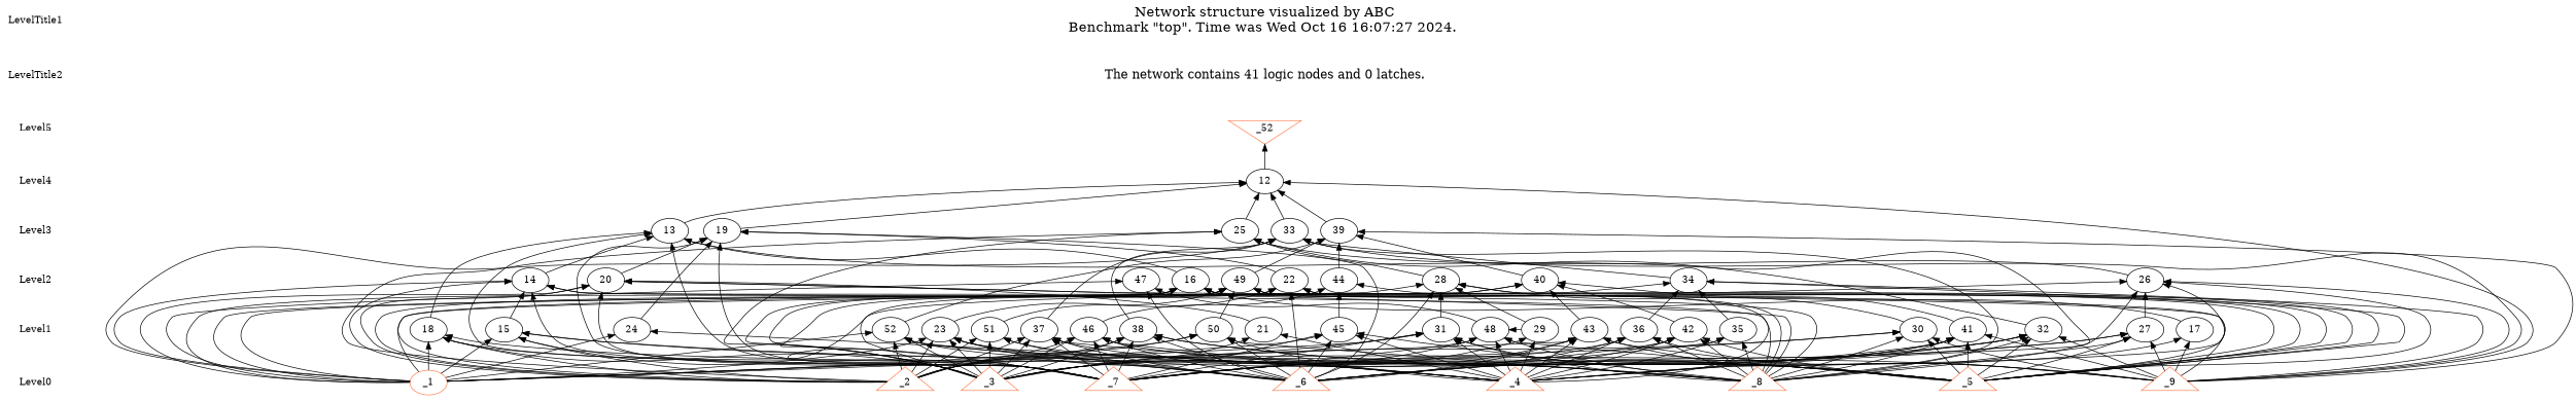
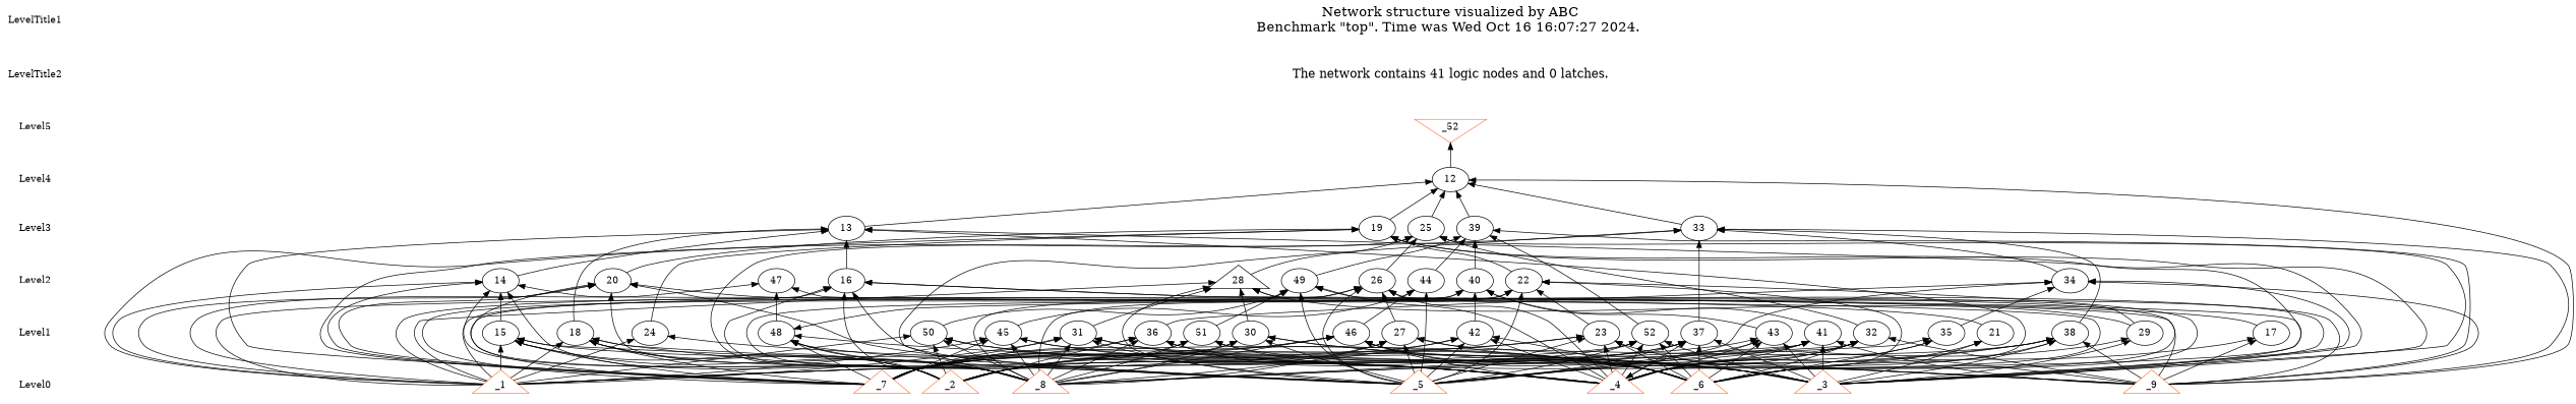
  digraph {
    node [shape=ellipse]
    edge [dir=back style=solid]
    LevelTitle1 [shape=plaintext]
    LevelTitle2 [shape=plaintext]
    Level5 [shape=plaintext]
    Level4 [shape=plaintext]
    Level3 [shape=plaintext]
    Level2 [shape=plaintext]
    Level1 [shape=plaintext]
    Level0 [shape=plaintext]
    n9 [fontname="Times-Roman" fontsize=20 label="Network structure visualized by ABC\nBenchmark \"top\". Time was Wed Oct 16 16:07:27 2024. " shape=plaintext]
    n10 [fontname="Times-Roman" fontsize=18 label="The network contains 41 logic nodes and 0 latches.\n" shape=plaintext]
    n11 [color=coral fillcolor=coral label=_52 shape=invtriangle]
    n12 [label="12\n"]
    n13 [label="13\n"]
    n14 [label="19\n"]
    n15 [label="25\n"]
    n16 [label="33\n"]
    n17 [label="39\n"]
    n18 [label="14\n"]
    n19 [label="16\n"]
    n20 [label="20\n"]
    n21 [label="22\n"]
    n22 [label="26\n"]
-   n23 [label="28\n"]
+   n23 [label="28\n" shape=triangle]
    n24 [label="34\n"]
    n25 [label="40\n"]
    n26 [label="44\n"]
    n27 [label="47\n"]
    n28 [label="49\n"]
    n29 [label="15\n"]
    n30 [label="17\n"]
    n31 [label="18\n"]
    n32 [label="21\n"]
    n33 [label="23\n"]
    n34 [label="24\n"]
    n35 [label="27\n"]
    n36 [label="29\n"]
    n37 [label="30\n"]
    n38 [label="31\n"]
    n39 [label="32\n"]
    n40 [label="35\n"]
    n41 [label="36\n"]
    n42 [label="37\n"]
    n43 [label="38\n"]
    n44 [label="41\n"]
    n45 [label="42\n"]
    n46 [label="43\n"]
    n47 [label="45\n"]
    n48 [label="46\n"]
    n49 [label="48\n"]
    n50 [label="50\n"]
    n51 [label="51\n"]
    n52 [label="52\n"]
    n53 [color=coral fillcolor=coral label=_9 shape=triangle]
    n54 [color=coral fillcolor=coral label=_8 shape=triangle]
    n55 [color=coral fillcolor=coral label=_7 shape=triangle]
    n56 [color=coral fillcolor=coral label=_6 shape=triangle]
    n57 [color=coral fillcolor=coral label=_5 shape=triangle]
    n58 [color=coral fillcolor=coral label=_4 shape=triangle]
    n59 [color=coral fillcolor=coral label=_3 shape=triangle]
    n60 [color=coral fillcolor=coral label=_2 shape=triangle]
-   n61 [color=coral fillcolor=coral label=_1]
+   n61 [color=coral fillcolor=coral label=_1 shape=triangle]
    subgraph sub_1 {
      LevelTitle1
      LevelTitle2
      Level5
      Level4
      Level3
      Level2
      Level1
      Level0
    }
    subgraph sub_2 {
      rank=same
      LevelTitle1
      n9
    }
    subgraph sub_3 {
      rank=same
      LevelTitle2
      n10
    }
    subgraph sub_4 {
      rank=same
      Level5
      n11
    }
    subgraph sub_5 {
      rank=same
      Level4
      n12
    }
    subgraph sub_6 {
      rank=same
      Level3
      n13
      n14
      n15
      n16
      n17
    }
    subgraph sub_7 {
      rank=same
      Level2
      n18
      n19
      n20
      n21
      n22
      n23
      n24
      n25
      n26
      n27
      n28
    }
    subgraph sub_8 {
      rank=same
      Level1
      n29
      n30
      n31
      n32
      n33
      n34
      n35
      n36
      n37
      n38
      n39
      n40
      n41
      n42
      n43
      n44
      n45
      n46
      n47
      n48
      n49
      n50
      n51
      n52
    }
    subgraph sub_9 {
      rank=same
      Level0
      n53
      n54
      n55
      n56
      n57
      n58
      n59
      n60
      n61
    }
    LevelTitle1 -> LevelTitle2 [style=invis]
    LevelTitle2 -> Level5 [style=invis]
    Level5 -> Level4 [style=invis]
    Level4 -> Level3 [style=invis]
    Level3 -> Level2 [style=invis]
    Level2 -> Level1 [style=invis]
    Level1 -> Level0 [style=invis]
    n9 -> n10 [style=invis]
    n10 -> n11 [style=invis]
    n11 -> n12
    n12 -> n13
    n12 -> n14
    n12 -> n15
    n12 -> n16
    n12 -> n17
    n12 -> n53
    n13 -> n18
    n13 -> n19
    n13 -> n31
    n13 -> n55
    n13 -> n58
    n13 -> n59
    n14 -> n20
    n14 -> n21
    n14 -> n34
    n14 -> n55
    n14 -> n56
    n14 -> n59
    n15 -> n22
    n15 -> n23
    n15 -> n39
    n15 -> n59
    n15 -> n60
    n16 -> n24
    n16 -> n42
    n16 -> n43
    n16 -> n53
    n16 -> n54
    n16 -> n61
    n17 -> n25
    n17 -> n26
    n17 -> n28
    n17 -> n52
    n17 -> n53
    n18 -> n29
    n18 -> n53
    n18 -> n54
    n18 -> n55
    n18 -> n60
    n18 -> n61
    n19 -> n30
    n19 -> n54
    n19 -> n57
    n19 -> n59
    n19 -> n60
    n19 -> n61
    n20 -> n32
    n20 -> n54
    n20 -> n55
    n20 -> n57
    n20 -> n60
    n20 -> n61
    n21 -> n33
    n21 -> n54
    n21 -> n55
    n21 -> n56
    n21 -> n57
+   n21 -> n58
    n22 -> n35
    n22 -> n53
    n22 -> n54
    n22 -> n57
    n22 -> n58
    n22 -> n61
    n23 -> n36
    n23 -> n37
    n23 -> n38
    n23 -> n56
    n23 -> n57
    n23 -> n61
    n24 -> n40
    n24 -> n41
    n24 -> n53
    n24 -> n57
    n24 -> n59
    n25 -> n44
    n25 -> n45
    n25 -> n46
    n25 -> n60
    n25 -> n61
    n26 -> n47
    n26 -> n48
    n26 -> n57
    n27 -> n49
    n27 -> n56
    n27 -> n61
    n28 -> n50
    n28 -> n51
    n28 -> n55
    n28 -> n57
    n28 -> n58
    n28 -> n59
+   n29 -> n54
    n29 -> n55
    n29 -> n56
    n29 -> n57
    n29 -> n60
    n29 -> n61
    n30 -> n53
    n30 -> n56
    n31 -> n54
    n31 -> n55
+   n31 -> n57
    n31 -> n59
    n31 -> n60
    n31 -> n61
    n32 -> n58
    n32 -> n59
    n33 -> n56
    n33 -> n57
    n33 -> n58
    n33 -> n59
    n33 -> n60
    n33 -> n61
    n34 -> n58
    n34 -> n61
    n35 -> n53
    n35 -> n54
    n35 -> n55
    n35 -> n56
    n35 -> n57
    n36 -> n58
    n36 -> n59
    n37 -> n53
    n37 -> n54
    n37 -> n55
    n37 -> n57
    n37 -> n59
    n38 -> n54
    n38 -> n55
    n38 -> n57
    n38 -> n58
    n38 -> n59
    n38 -> n61
    n39 -> n53
    n39 -> n54
    n39 -> n55
    n39 -> n56
    n39 -> n57
    n39 -> n58
    n40 -> n54
    n40 -> n56
    n40 -> n58
    n41 -> n53
    n41 -> n54
    n41 -> n55
    n41 -> n58
    n41 -> n60
    n42 -> n55
    n42 -> n56
    n42 -> n57
    n42 -> n58
    n42 -> n59
    n42 -> n60
    n43 -> n53
    n43 -> n55
    n43 -> n56
    n43 -> n57
    n43 -> n59
    n43 -> n60
    n44 -> n53
    n44 -> n54
    n44 -> n55
    n44 -> n57
    n44 -> n58
    n44 -> n59
    n45 -> n54
    n45 -> n55
    n45 -> n56
    n45 -> n57
    n45 -> n58
-   n46 -> n53
+   n58 -> n53
    n46 -> n56
    n46 -> n57
    n46 -> n58
    n46 -> n59
    n46 -> n61
    n47 -> n54
    n47 -> n55
    n47 -> n56
    n47 -> n58
    n47 -> n61
    n48 -> n54
    n48 -> n55
    n48 -> n56
    n48 -> n58
    n48 -> n59
    n48 -> n60
    n49 -> n36
    n49 -> n54
    n49 -> n55
    n49 -> n57
    n49 -> n58
    n49 -> n60
    n50 -> n54
    n50 -> n56
    n50 -> n58
    n50 -> n60
    n50 -> n61
    n51 -> n54
    n51 -> n56
    n51 -> n59
    n51 -> n60
    n52 -> n56
    n52 -> n57
    n52 -> n58
    n52 -> n59
    n52 -> n60
    n52 -> n61
  }
